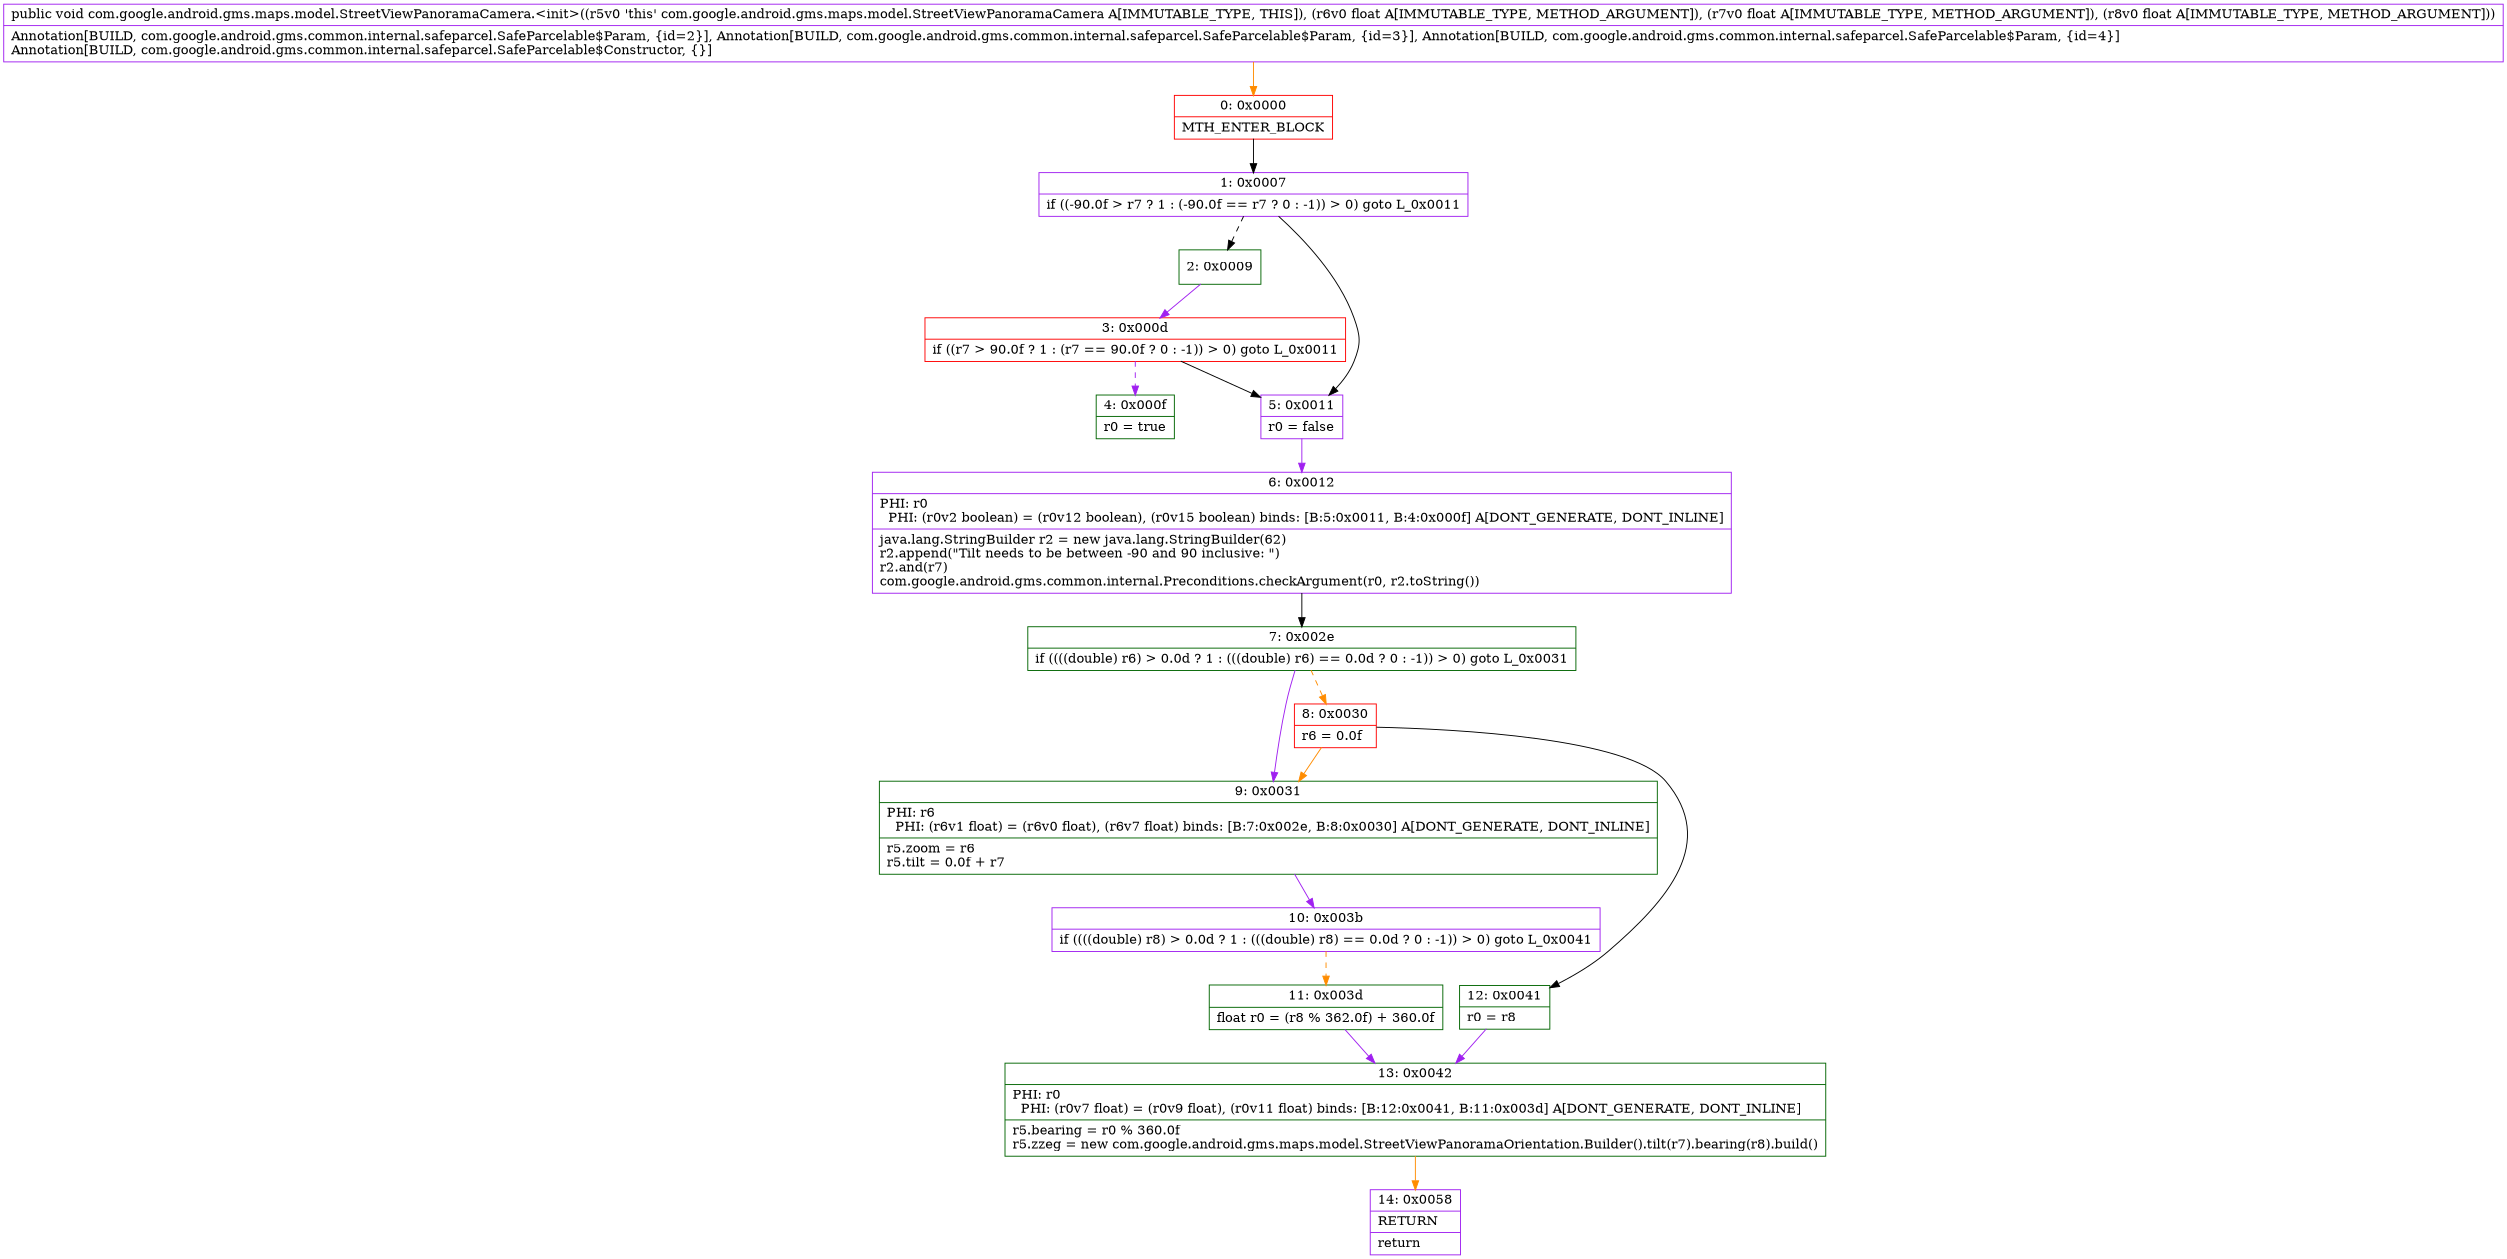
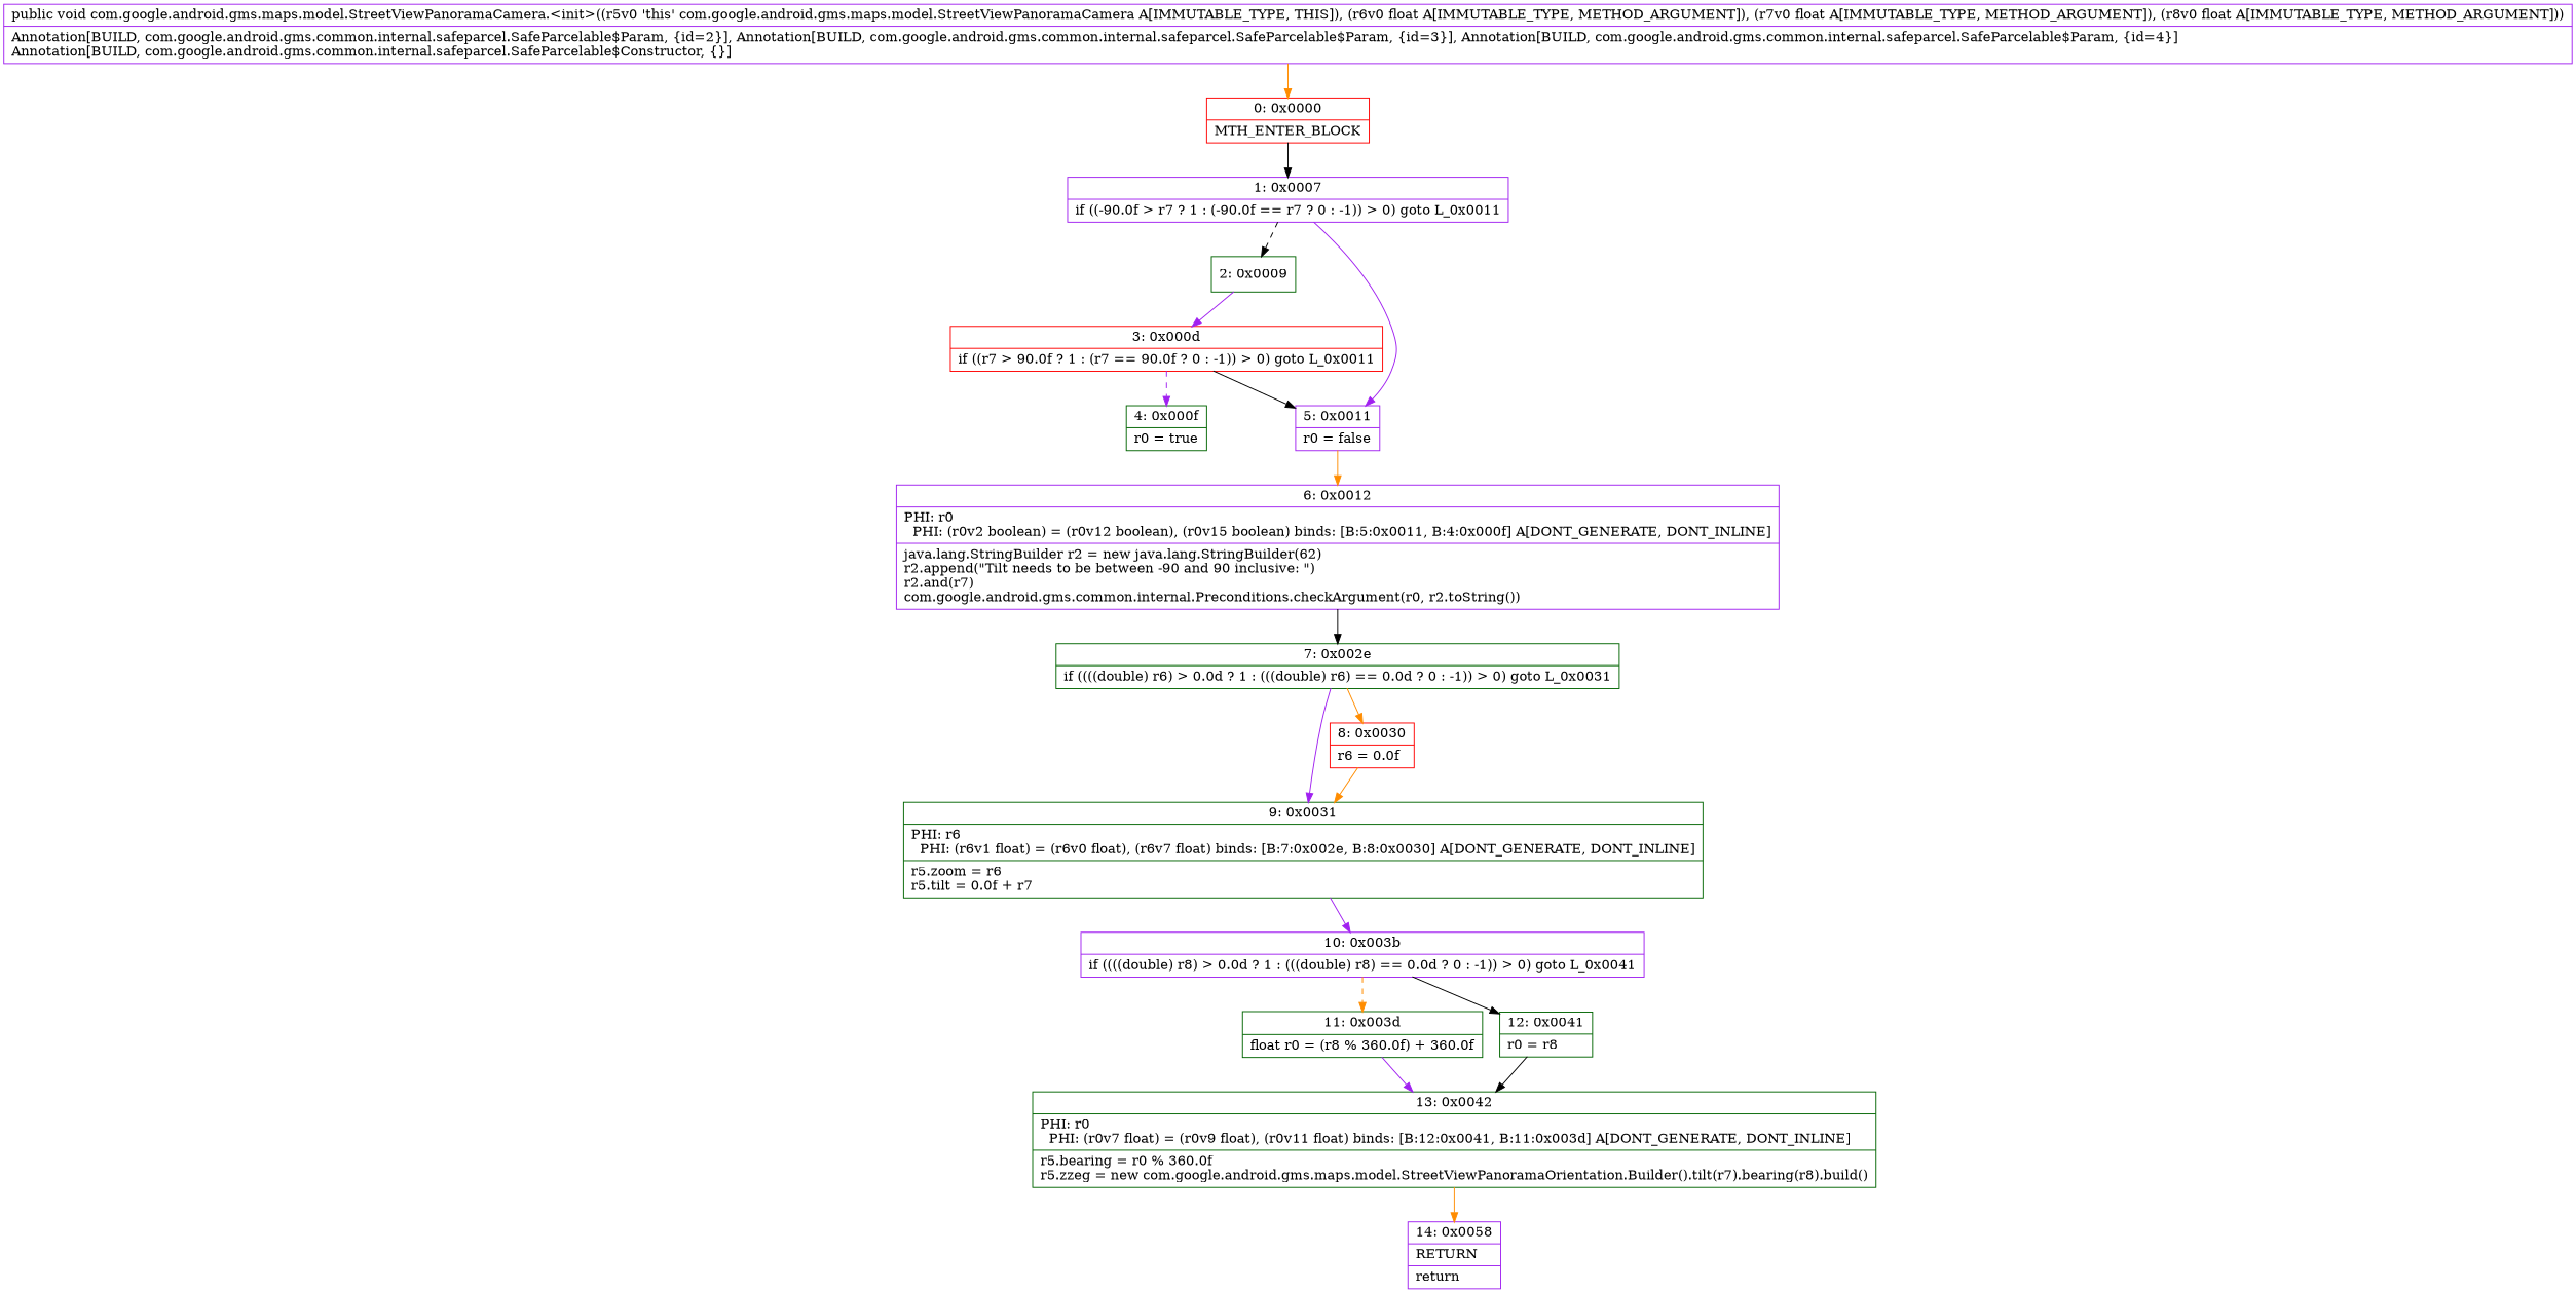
  digraph {
    node [color=darkgreen shape=record]
    edge [color=purple]
    n1 [color=red label="{0\:\ 0x0000|MTH_ENTER_BLOCK\l}"]
    n2 [color=purple label="{1\:\ 0x0007|if ((\-90.0f \> r7 ? 1 : (\-90.0f == r7 ? 0 : \-1)) \> 0) goto L_0x0011\l}"]
    n3 [label="{2\:\ 0x0009}"]
    n4 [color=purple label="{5\:\ 0x0011|r0 = false\l}"]
    n5 [color=red label="{3\:\ 0x000d|if ((r7 \> 90.0f ? 1 : (r7 == 90.0f ? 0 : \-1)) \> 0) goto L_0x0011\l}"]
    n6 [color=purple label="{6\:\ 0x0012|PHI: r0 \l  PHI: (r0v2 boolean) = (r0v12 boolean), (r0v15 boolean) binds: [B:5:0x0011, B:4:0x000f] A[DONT_GENERATE, DONT_INLINE]\l|java.lang.StringBuilder r2 = new java.lang.StringBuilder(62)\lr2.append(\"Tilt needs to be between \-90 and 90 inclusive: \")\lr2.and(r7)\lcom.google.android.gms.common.internal.Preconditions.checkArgument(r0, r2.toString())\l}"]
    n7 [label="{4\:\ 0x000f|r0 = true\l}"]
    n8 [label="{7\:\ 0x002e|if ((((double) r6) \> 0.0d ? 1 : (((double) r6) == 0.0d ? 0 : \-1)) \> 0) goto L_0x0031\l}"]
    n9 [color=red label="{8\:\ 0x0030|r6 = 0.0f\l}"]
    n10 [label="{9\:\ 0x0031|PHI: r6 \l  PHI: (r6v1 float) = (r6v0 float), (r6v7 float) binds: [B:7:0x002e, B:8:0x0030] A[DONT_GENERATE, DONT_INLINE]\l|r5.zoom = r6\lr5.tilt = 0.0f + r7\l}"]
    n11 [color=purple label="{10\:\ 0x003b|if ((((double) r8) \> 0.0d ? 1 : (((double) r8) == 0.0d ? 0 : \-1)) \> 0) goto L_0x0041\l}"]
-   n12 [label="{11\:\ 0x003d|float r0 = (r8 % 362.0f) + 360.0f\l}"]
+   n12 [label="{11\:\ 0x003d|float r0 = (r8 % 360.0f) + 360.0f\l}"]
    n13 [label="{12\:\ 0x0041|r0 = r8\l}"]
    n14 [label="{13\:\ 0x0042|PHI: r0 \l  PHI: (r0v7 float) = (r0v9 float), (r0v11 float) binds: [B:12:0x0041, B:11:0x003d] A[DONT_GENERATE, DONT_INLINE]\l|r5.bearing = r0 % 360.0f\lr5.zzeg = new com.google.android.gms.maps.model.StreetViewPanoramaOrientation.Builder().tilt(r7).bearing(r8).build()\l}"]
    n15 [color=purple label="{14\:\ 0x0058|RETURN\l|return\l}"]
    n16 [color=purple label="{public void com.google.android.gms.maps.model.StreetViewPanoramaCamera.\<init\>((r5v0 'this' com.google.android.gms.maps.model.StreetViewPanoramaCamera A[IMMUTABLE_TYPE, THIS]), (r6v0 float A[IMMUTABLE_TYPE, METHOD_ARGUMENT]), (r7v0 float A[IMMUTABLE_TYPE, METHOD_ARGUMENT]), (r8v0 float A[IMMUTABLE_TYPE, METHOD_ARGUMENT]))  | Annotation[BUILD, com.google.android.gms.common.internal.safeparcel.SafeParcelable$Param, \{id=2\}], Annotation[BUILD, com.google.android.gms.common.internal.safeparcel.SafeParcelable$Param, \{id=3\}], Annotation[BUILD, com.google.android.gms.common.internal.safeparcel.SafeParcelable$Param, \{id=4\}]\lAnnotation[BUILD, com.google.android.gms.common.internal.safeparcel.SafeParcelable$Constructor, \{\}]\l}"]
    n1 -> n2 [color=black]
    n2 -> n3 [color=black style=dashed]
-   n2 -> n4 [color=black]
+   n2 -> n4
    n3 -> n5
-   n4 -> n6
+   n4 -> n6 [color=darkorange]
    n5 -> n4 [color=black]
    n5 -> n7 [style=dashed]
    n6 -> n8 [color=black]
-   n8 -> n9 [color=darkorange style=dashed]
+   n8 -> n9 [color=darkorange style=solid]
    n8 -> n10
    n9 -> n10 [color=darkorange]
    n10 -> n11
    n11 -> n12 [color=darkorange style=dashed]
-   n9 -> n13 [color=black]
+   n11 -> n13 [color=black]
    n12 -> n14
-   n13 -> n14
+   n13 -> n14 [color=black]
    n14 -> n15 [color=darkorange]
    n16 -> n1 [color=darkorange]
  }
